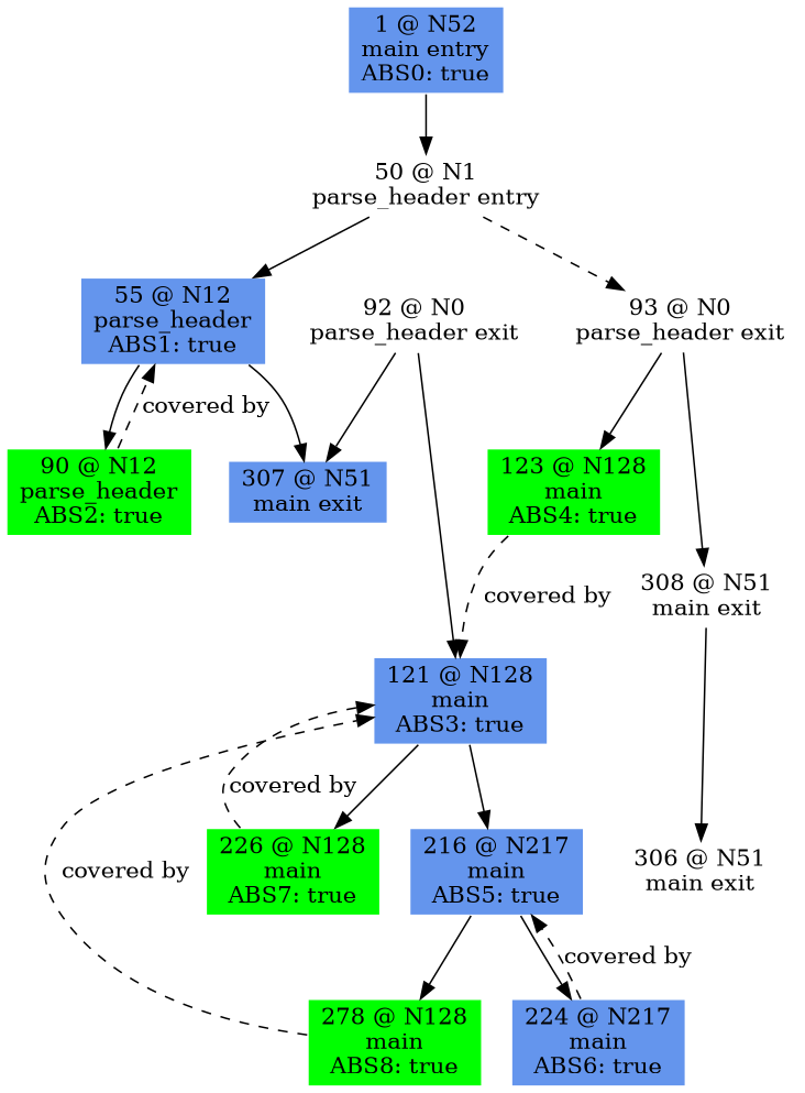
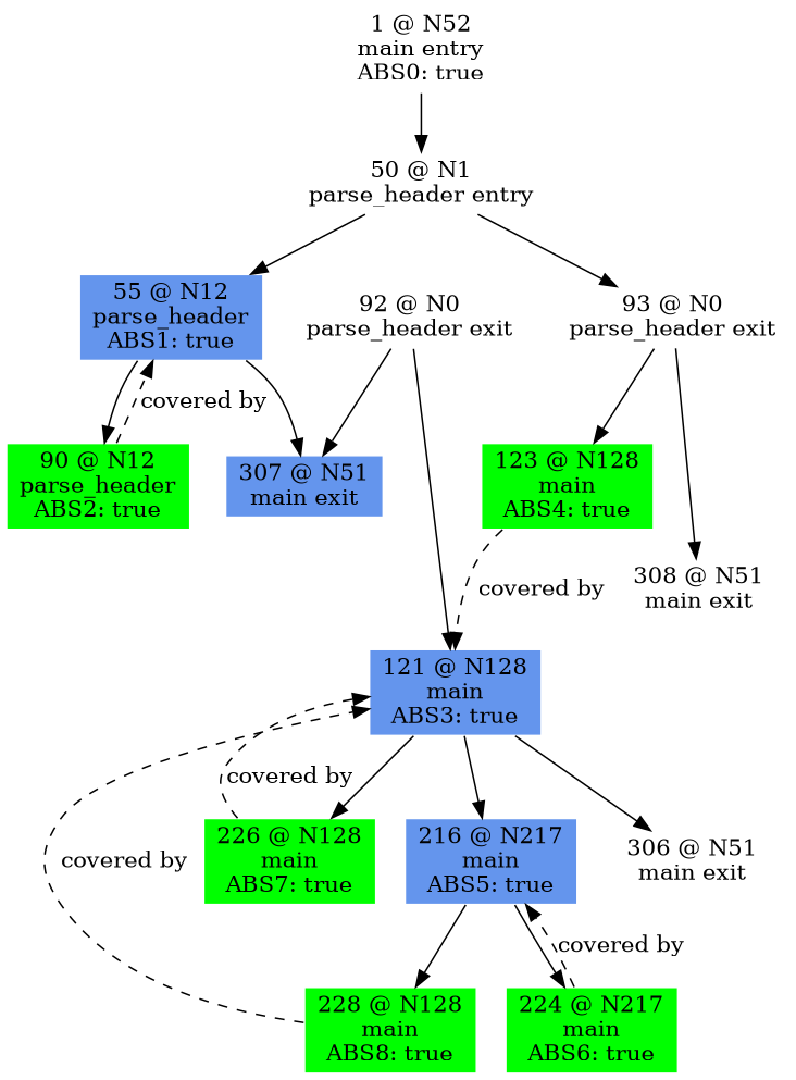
  digraph {
    fontname="DejaVu Serif"
    node [color=white fontname="DejaVu Serif" shape=box style=filled]
    edge [fontname="DejaVu Serif"]
-   n1 [fillcolor=cornflowerblue label="1 @ N52\nmain entry\nABS0: true"]
+   n1 [fillcolor=white label="1 @ N52\nmain entry\nABS0: true"]
    n2 [label="50 @ N1\nparse_header entry"]
    n3 [fillcolor=cornflowerblue label="55 @ N12\nparse_header\nABS1: true"]
    n4 [label="93 @ N0\nparse_header exit"]
    n5 [fillcolor=green label="90 @ N12\nparse_header\nABS2: true"]
    n6 [fillcolor=cornflowerblue label="307 @ N51\nmain exit"]
    n7 [fillcolor=green label="123 @ N128\nmain\nABS4: true"]
    n8 [label="308 @ N51\nmain exit"]
    n9 [label="92 @ N0\nparse_header exit"]
    n10 [fillcolor=cornflowerblue label="121 @ N128\nmain\nABS3: true"]
    n11 [label="306 @ N51\nmain exit"]
    n12 [fillcolor=cornflowerblue label="216 @ N217\nmain\nABS5: true"]
    n13 [fillcolor=green label="226 @ N128\nmain\nABS7: true"]
-   n14 [fillcolor=cornflowerblue label="224 @ N217\nmain\nABS6: true"]
-   n15 [fillcolor=green label="278 @ N128\nmain\nABS8: true"]
+   n14 [fillcolor=green label="224 @ N217\nmain\nABS6: true"]
+   n15 [fillcolor=green label="228 @ N128\nmain\nABS8: true"]
    n1 -> n2
    n2 -> n3
-   n2 -> n4 [style=dashed]
+   n2 -> n4
    n3 -> n5
    n3 -> n6
    n4 -> n7
    n4 -> n8
    n5 -> n3 [label="covered by" style=dashed weight=0]
    n7 -> n10 [label="covered by" style=dashed weight=0]
    n9 -> n6
    n9 -> n10
-   n8 -> n11
+   n10 -> n11
    n10 -> n12
    n10 -> n13
    n12 -> n14
    n12 -> n15
    n13 -> n10 [label="covered by" style=dashed weight=0]
    n14 -> n12 [label="covered by" style=dashed weight=0]
    n15 -> n10 [label="covered by" style=dashed weight=0]
  }
